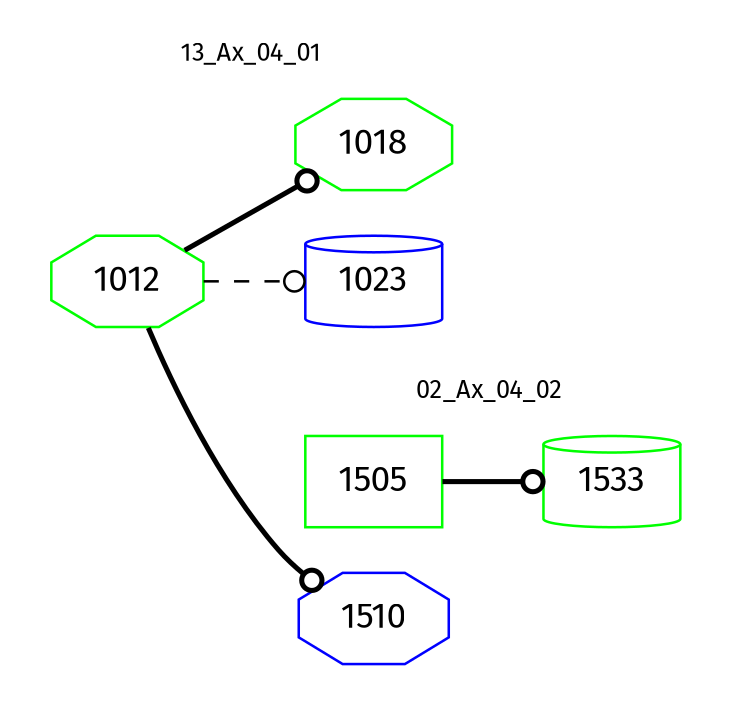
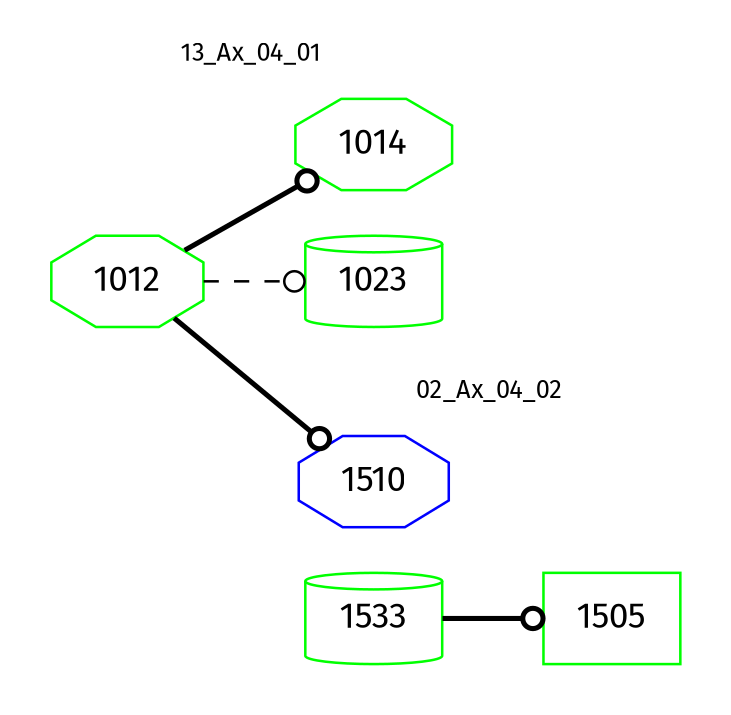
  digraph {
    fontname="Fira Sans"
    rankdir=LR
    node [color=green fontname="Fira Sans" shape=octagon]
    edge [arrowhead=odot color=black fontname="Fira Sans" style=bold]
    n1 [label=1012]
-   n2 [color=blue label=1023 shape=cylinder]
-   n3 [label=1018]
+   n2 [label=1023 shape=cylinder]
+   n3 [label=1014]
    n4 [label=1505 shape=box]
    n5 [color=blue label=1510]
    n6 [label=1533 shape=cylinder]
    subgraph cluster_1 {
      color=white
      fontsize=10
      label="13_Ax_04_01"
      n1
      n2
      n3
    }
    subgraph cluster_2 {
      color=white
      fontsize=10
      label="02_Ax_04_02"
      n4
      n5
      n6
    }
    n1 -> n2 [style=dashed]
    n1 -> n3
    n1 -> n5
-   n4 -> n6
+   n6 -> n4
  }
